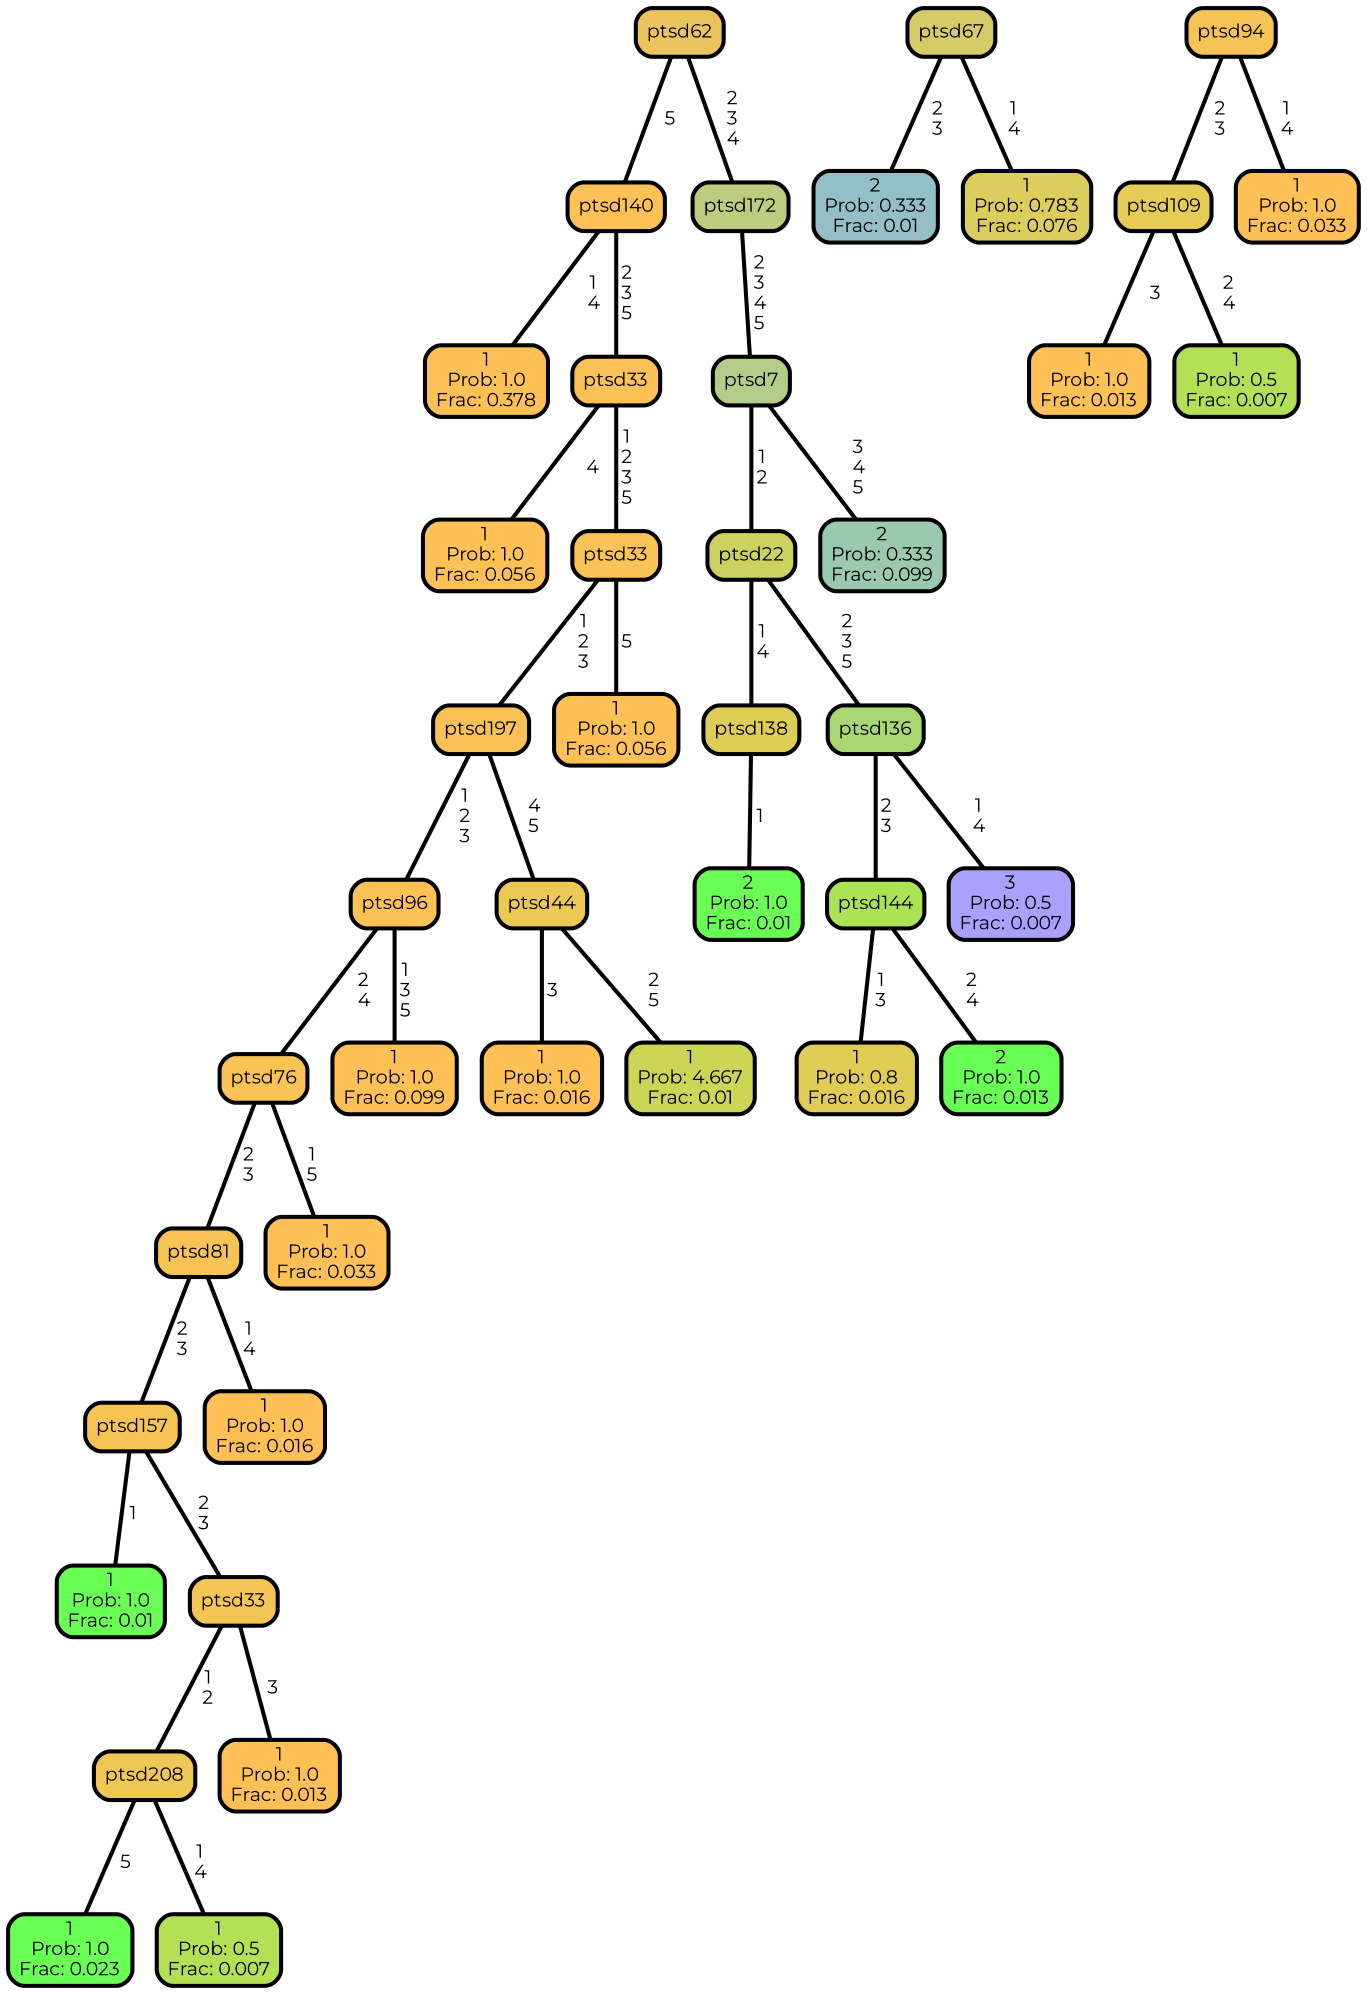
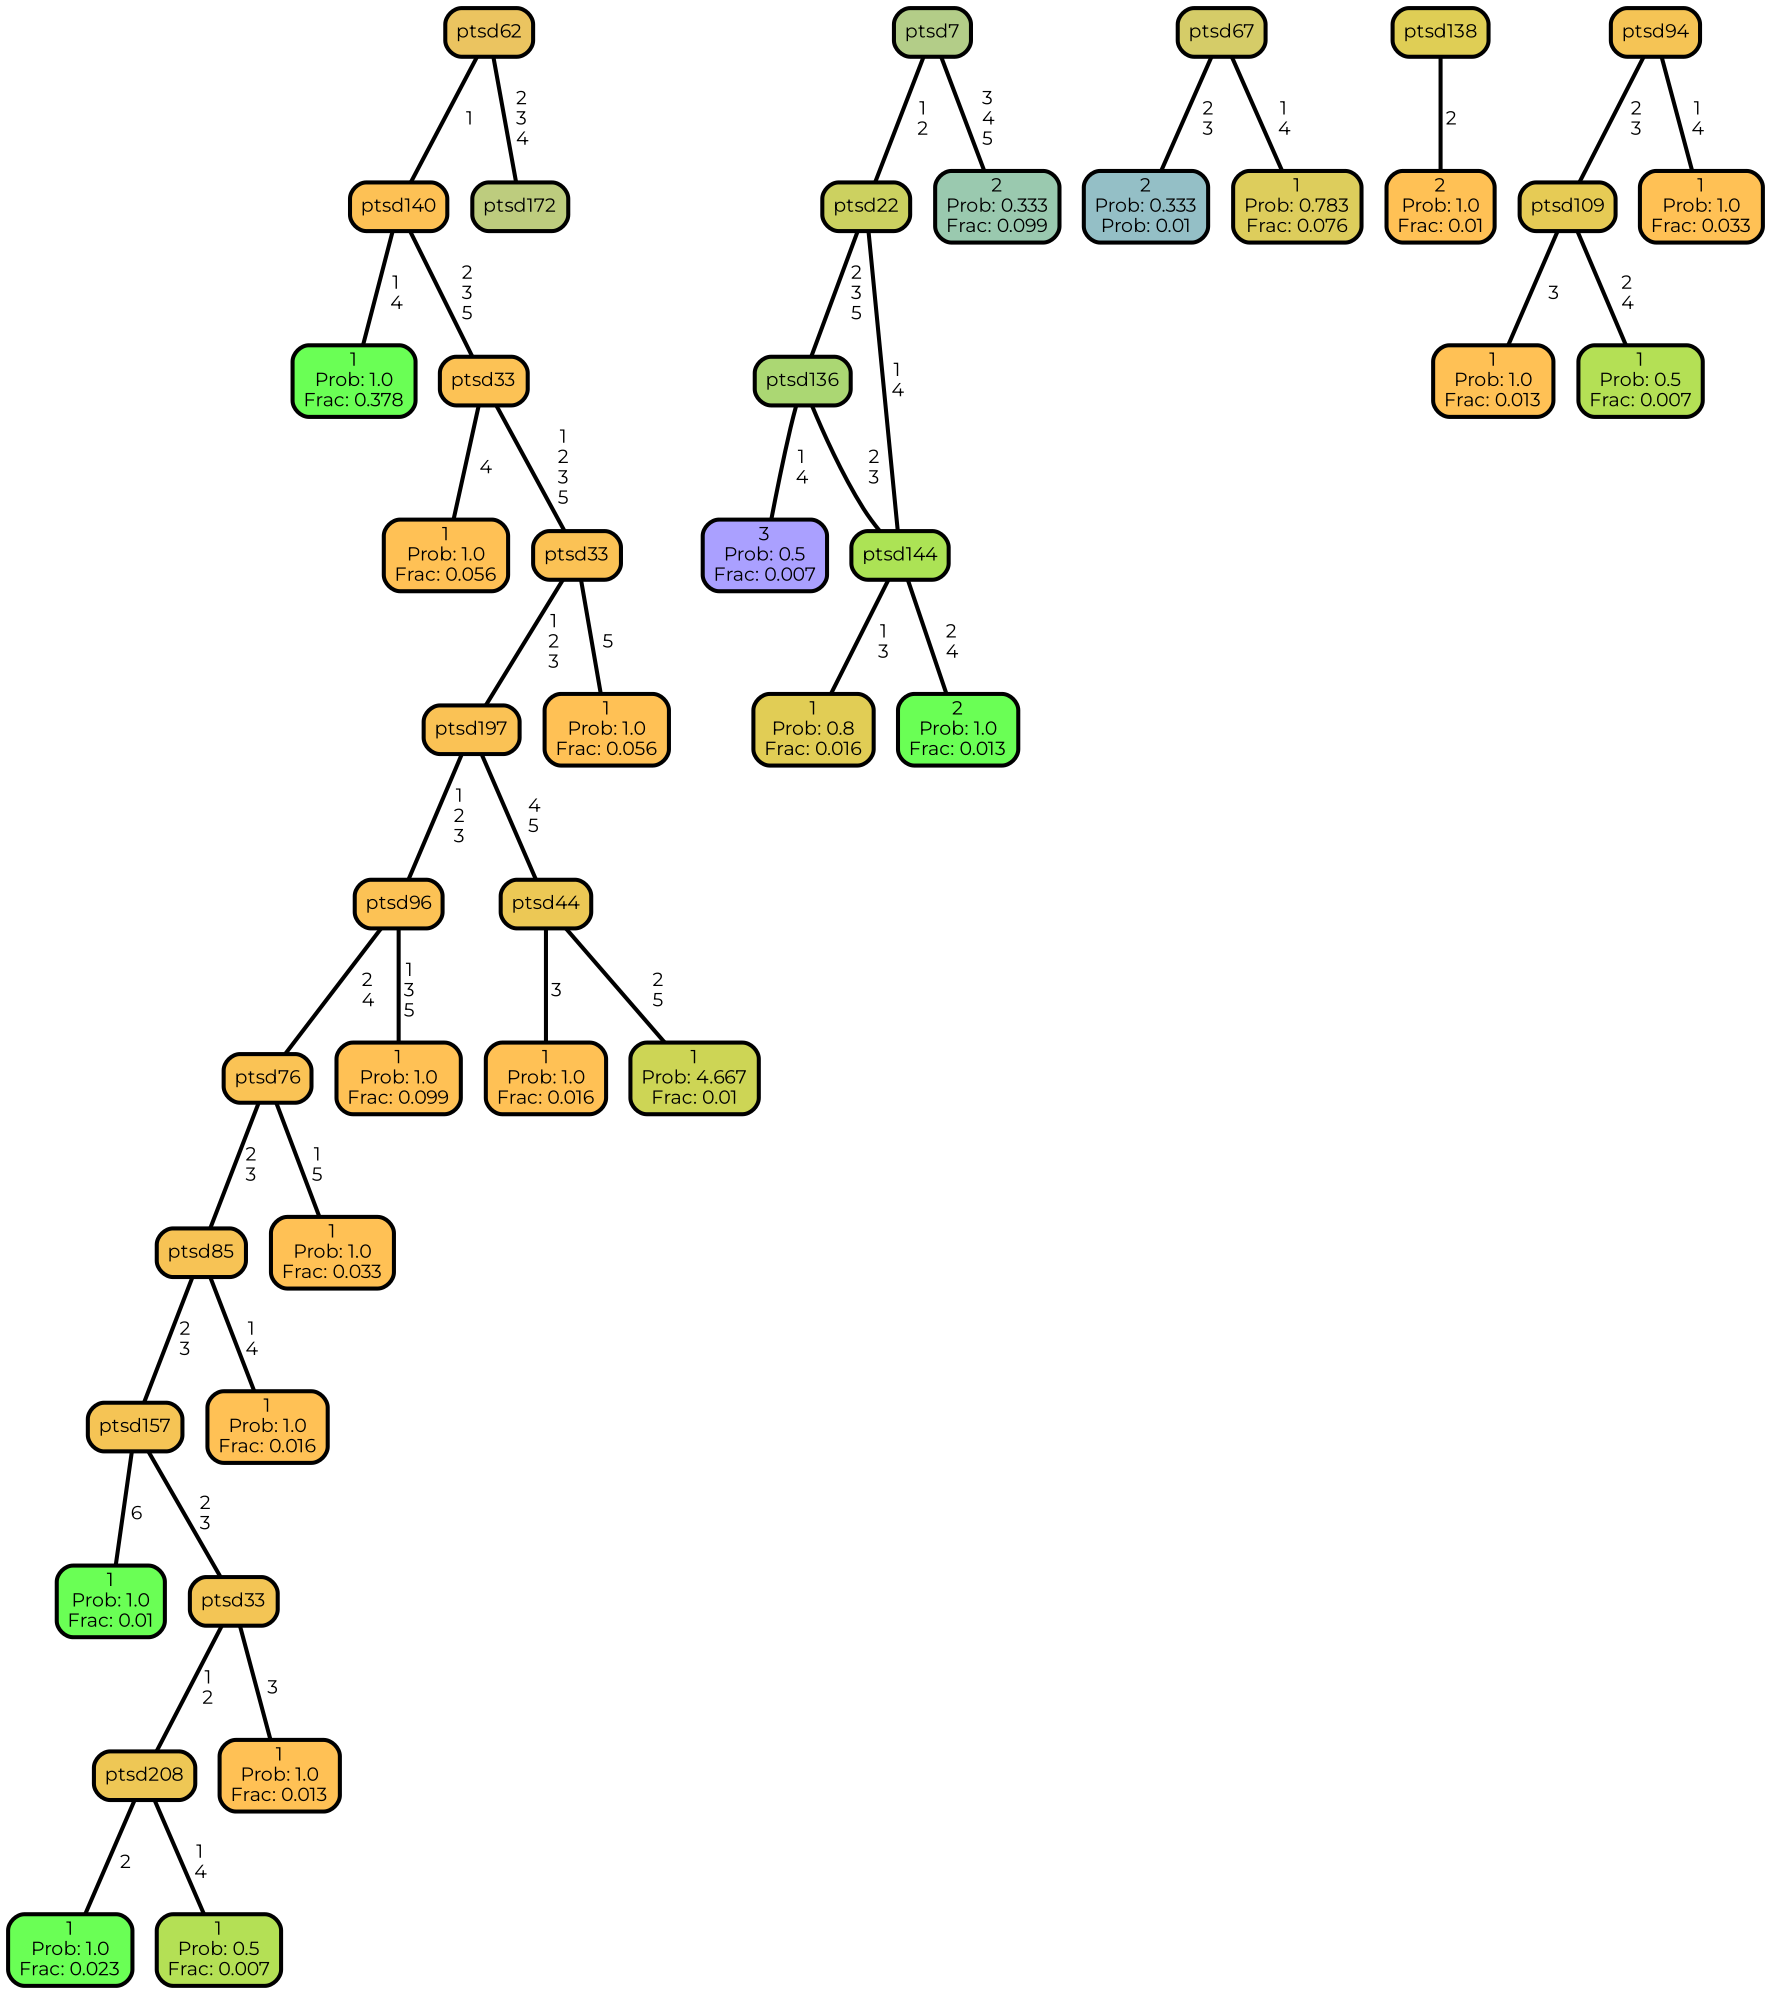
  graph {
    fontname=Montserrat
    ranksep="0 equally"
    splines=straight
    node [color=black fillcolor="#ffc155" fontcolor=black fontname=Montserrat penwidth=3 shape=box style="filled, rounded"]
    edge [color=black fontname=Montserrat penwidth=3]
-   n1 [label="1\nProb: 1.0\nFrac: 0.378"]
+   n1 [fillcolor="#6aff55" label="1\nProb: 1.0\nFrac: 0.378"]
    n2 [fillcolor="#fdc155" label=ptsd140]
    n3 [fillcolor="#fcc255" label=ptsd33]
    n4 [label="1\nProb: 1.0\nFrac: 0.056"]
    n5 [fillcolor="#fbc255" label=ptsd33]
    n6 [fillcolor="#fac255" label=ptsd197]
    n7 [label="1\nProb: 1.0\nFrac: 0.056"]
    n8 [fillcolor="#6aff55" label="1\nProb: 1.0\nFrac: 0.01"]
    n9 [fillcolor="#f5c455" label=ptsd157]
    n10 [fillcolor="#f3c555" label=ptsd33]
    n11 [fillcolor="#eec755" label=ptsd208]
    n12 [label="1\nProb: 1.0\nFrac: 0.013"]
    n13 [fillcolor="#6aff55" label="1\nProb: 1.0\nFrac: 0.023"]
    n14 [fillcolor="#b4e055" label="1\nProb: 0.5\nFrac: 0.007"]
-   n15 [fillcolor="#f7c355" label=ptsd81]
+   n15 [fillcolor="#f7c355" label=ptsd85]
    n16 [label="1\nProb: 1.0\nFrac: 0.016"]
    n17 [fillcolor="#fac355" label=ptsd76]
    n18 [label="1\nProb: 1.0\nFrac: 0.033"]
    n19 [fillcolor="#fcc255" label=ptsd96]
    n20 [label="1\nProb: 1.0\nFrac: 0.099"]
    n21 [fillcolor="#ecc855" label=ptsd44]
    n22 [label="1\nProb: 1.0\nFrac: 0.016"]
    n23 [fillcolor="#cdd555" label="1\nProb: 4.667\nFrac: 0.01"]
    n24 [fillcolor="#ebc460" label=ptsd62]
    n25 [fillcolor="#bdcc7e" label=ptsd172]
    n26 [fillcolor="#b3cd88" label=ptsd7]
-   n27 [fillcolor="#94bfc6" label="2\nProb: 0.333\nFrac: 0.01"]
+   n27 [fillcolor="#94bfc6" label="2\nProb: 0.333\nProb: 0.01"]
    n28 [fillcolor="#d5cc68" label=ptsd67]
    n29 [fillcolor="#ddcd5c" label="1\nProb: 0.783\nFrac: 0.076"]
    n30 [fillcolor="#ccd160" label=ptsd22]
    n31 [fillcolor="#9ac9af" label="2\nProb: 0.333\nFrac: 0.099"]
-   n32 [fillcolor="#6aff55" label="2\nProb: 1.0\nFrac: 0.01"]
+   n32 [label="2\nProb: 1.0\nFrac: 0.01"]
    n33 [fillcolor="#dfce55" label=ptsd138]
    n34 [fillcolor="#f5c455" label=ptsd94]
    n35 [fillcolor="#e6cb55" label=ptsd109]
    n36 [label="1\nProb: 1.0\nFrac: 0.033"]
    n37 [label="1\nProb: 1.0\nFrac: 0.013"]
    n38 [fillcolor="#b4e055" label="1\nProb: 0.5\nFrac: 0.007"]
    n39 [fillcolor="#abd773" label=ptsd136]
    n40 [fillcolor="#ace355" label=ptsd144]
    n41 [fillcolor="#aaa0ff" label="3\nProb: 0.5\nFrac: 0.007"]
    n42 [fillcolor="#e1cd55" label="1\nProb: 0.8\nFrac: 0.016"]
    n43 [fillcolor="#6aff55" label="2\nProb: 1.0\nFrac: 0.013"]
    subgraph sub_1 {
      rank=same
    }
    n2 -- n1 [label=" 1\n 4"]
    n2 -- n3 [label=" 2\n 3\n 5"]
    n3 -- n4 [label=" 4"]
    n3 -- n5 [label=" 1\n 2\n 3\n 5"]
    n5 -- n6 [label=" 1\n 2\n 3"]
    n5 -- n7 [label=" 5"]
    n6 -- n19 [label=" 1\n 2\n 3"]
    n6 -- n21 [label=" 4\n 5"]
-   n9 -- n8 [label=" 1"]
+   n9 -- n8 [label=" 6"]
    n9 -- n10 [label=" 2\n 3"]
    n10 -- n11 [label=" 1\n 2"]
    n10 -- n12 [label=" 3"]
-   n11 -- n13 [label=" 5"]
+   n11 -- n13 [label=" 2"]
    n11 -- n14 [label=" 1\n 4"]
    n15 -- n9 [label=" 2\n 3"]
    n15 -- n16 [label=" 1\n 4"]
    n17 -- n15 [label=" 2\n 3"]
    n17 -- n18 [label=" 1\n 5"]
    n19 -- n17 [label=" 2\n 4"]
    n19 -- n20 [label=" 1\n 3\n 5"]
    n21 -- n22 [label=" 3"]
    n21 -- n23 [label=" 2\n 5"]
-   n24 -- n2 [label=" 5"]
+   n24 -- n2 [label=" 1"]
    n24 -- n25 [label=" 2\n 3\n 4"]
-   n25 -- n26 [label=" 2\n 3\n 4\n 5"]
    n26 -- n30 [label=" 1\n 2"]
    n26 -- n31 [label=" 3\n 4\n 5"]
    n28 -- n27 [label=" 2\n 3"]
    n28 -- n29 [label=" 1\n 4"]
-   n30 -- n33 [label=" 1\n 4"]
+   n30 -- n40 [label=" 1\n 4"]
    n30 -- n39 [label=" 2\n 3\n 5"]
-   n33 -- n32 [label=" 1"]
+   n33 -- n32 [label=" 2"]
    n34 -- n35 [label=" 2\n 3"]
    n34 -- n36 [label=" 1\n 4"]
    n35 -- n37 [label=" 3"]
    n35 -- n38 [label=" 2\n 4"]
    n39 -- n40 [label=" 2\n 3"]
    n39 -- n41 [label=" 1\n 4"]
    n40 -- n42 [label=" 1\n 3"]
    n40 -- n43 [label=" 2\n 4"]
  }
